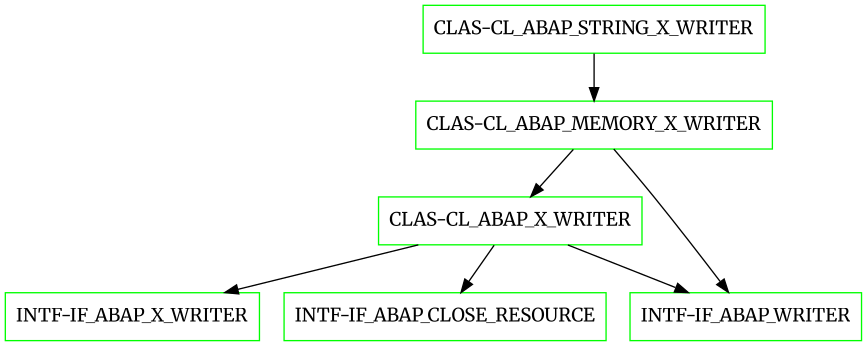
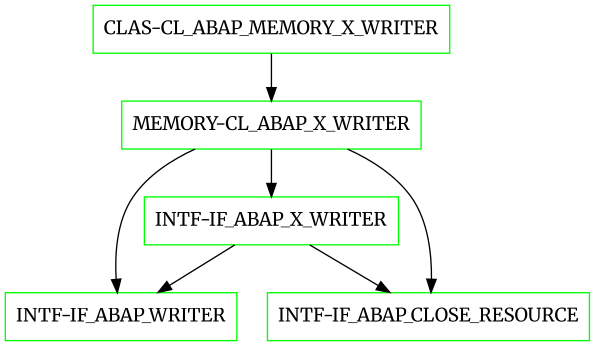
  digraph {
    fontname=Merriweather
    node [color=green fontname=Merriweather shape=box]
    edge [fontname=Merriweather]
-   "CLAS-CL_ABAP_STRING_X_WRITER"
    "CLAS-CL_ABAP_MEMORY_X_WRITER"
-   "CLAS-CL_ABAP_X_WRITER"
+   "CLAS-CL_ABAP_X_WRITER" [label="MEMORY-CL_ABAP_X_WRITER"]
    "INTF-IF_ABAP_X_WRITER"
    "INTF-IF_ABAP_WRITER"
    "INTF-IF_ABAP_CLOSE_RESOURCE"
-   "CLAS-CL_ABAP_STRING_X_WRITER" -> "CLAS-CL_ABAP_MEMORY_X_WRITER"
    "CLAS-CL_ABAP_MEMORY_X_WRITER" -> "CLAS-CL_ABAP_X_WRITER"
    "CLAS-CL_ABAP_X_WRITER" -> "INTF-IF_ABAP_X_WRITER"
    "CLAS-CL_ABAP_X_WRITER" -> "INTF-IF_ABAP_WRITER"
    "CLAS-CL_ABAP_X_WRITER" -> "INTF-IF_ABAP_CLOSE_RESOURCE"
-   "CLAS-CL_ABAP_MEMORY_X_WRITER" -> "INTF-IF_ABAP_WRITER"
+   "INTF-IF_ABAP_X_WRITER" -> "INTF-IF_ABAP_WRITER"
+   "INTF-IF_ABAP_X_WRITER" -> "INTF-IF_ABAP_CLOSE_RESOURCE"
  }
